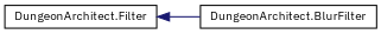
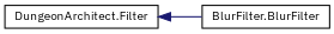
  digraph {
    rankdir=LR
    fontname="IBM Plex Sans"
    node [color=black fillcolor=white fontname="IBM Plex Sans" fontsize=10 shape=record style=filled]
    n1 [height=0.2 label="DungeonArchitect.Filter" width=0.4]
-   n2 [height=0.2 label="DungeonArchitect.BlurFilter" width=0.4]
+   n2 [height=0.2 label="BlurFilter.BlurFilter" width=0.4]
    n1 -> n2 [color=midnightblue dir=back fontname="IBM Plex Sans" fontsize=10 labelfontname=Helvetica labelfontsize=10 style=solid]
  }
